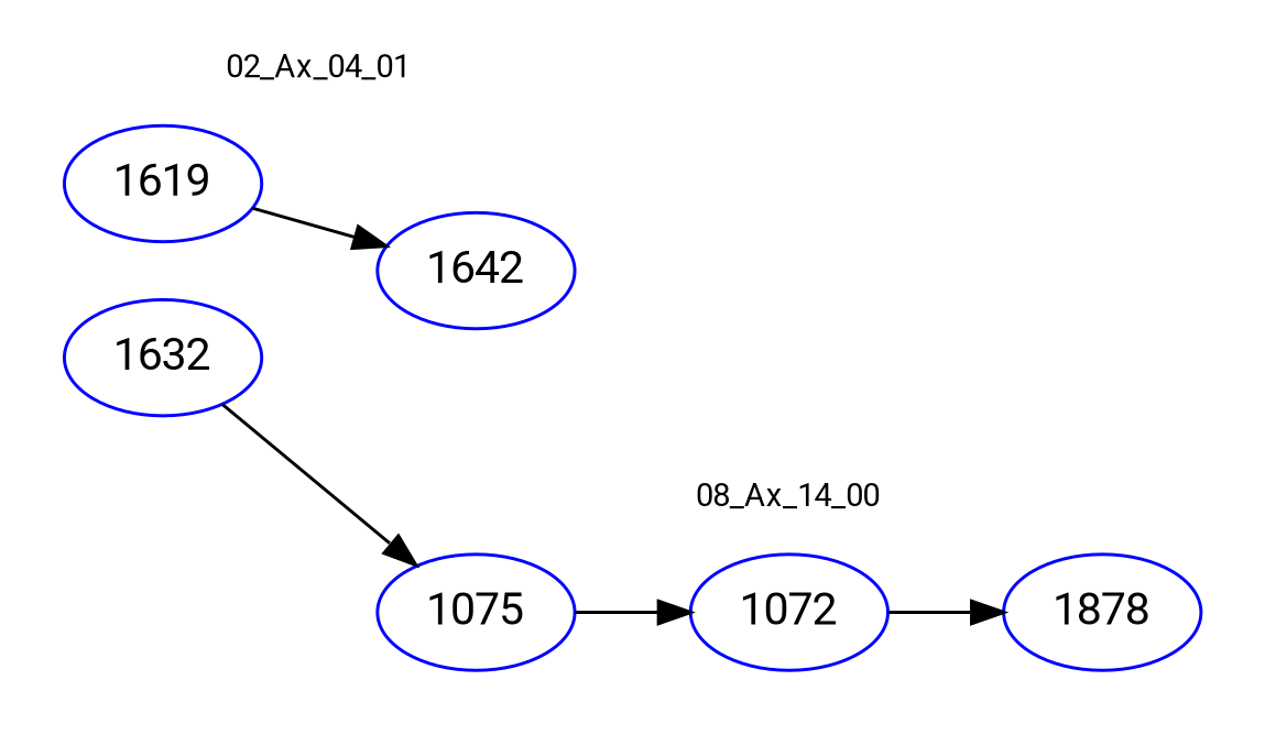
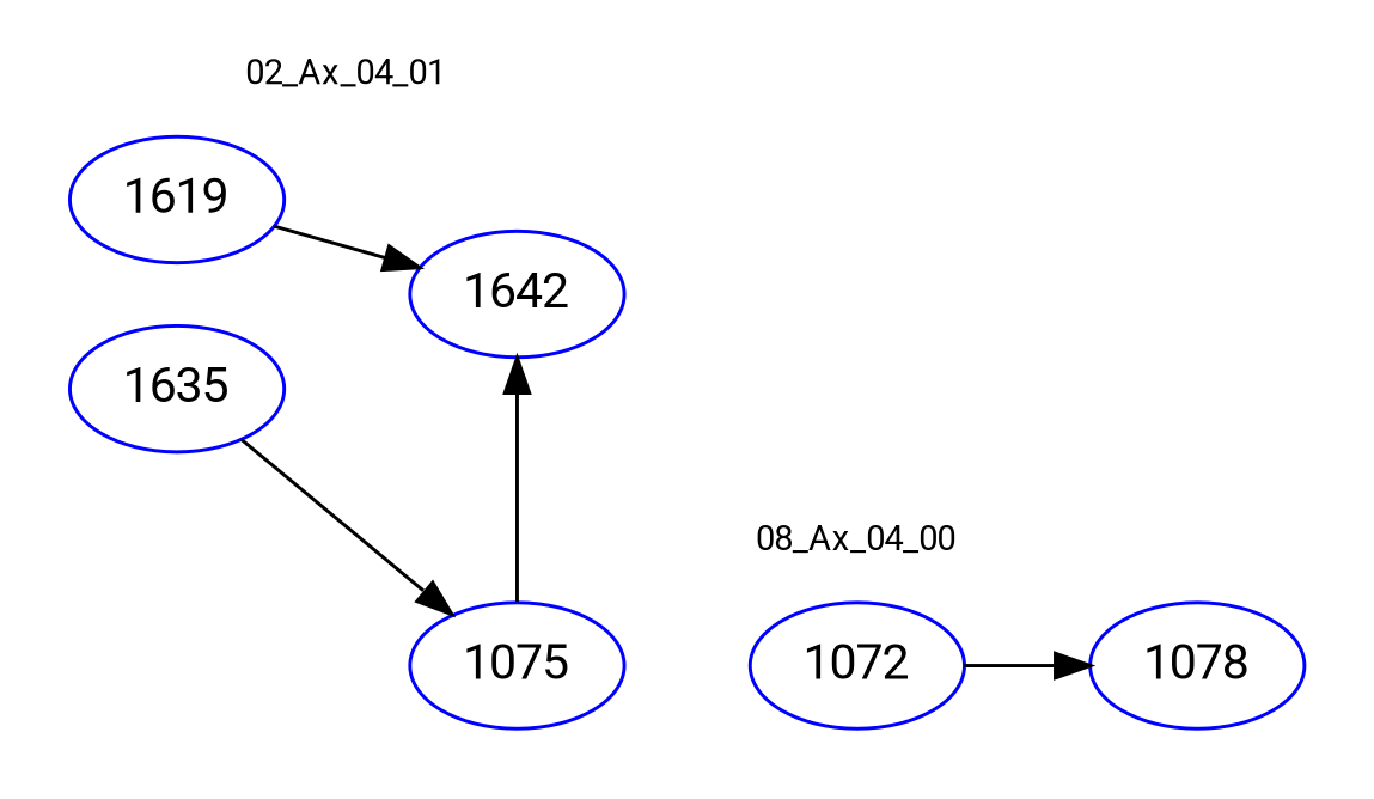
  digraph {
    fontname=Roboto
    rankdir=LR
    node [color=blue fontname=Roboto]
    edge [color=black fontname=Roboto]
    n1 [label=1075]
    n2 [label=1072]
-   n3 [label=1878]
-   n4 [label=1632]
+   n3 [label=1078]
+   n4 [label=1635]
    n5 [label=1619]
    n6 [label=1642]
    subgraph cluster_1 {
      color=white
      fontsize=10
-     label="08_Ax_14_00"
+     label="08_Ax_04_00"
      n1
      n2
      n3
    }
    subgraph cluster_2 {
      color=white
      fontsize=10
      label="02_Ax_04_01"
      n4
      n5
      n6
    }
-   n1 -> n2
+   n1 -> n6
    n2 -> n3
    n4 -> n1
    n5 -> n6
  }
